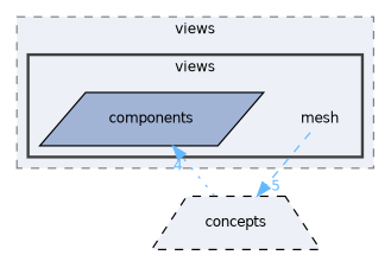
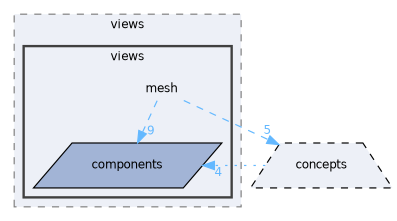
  digraph {
    compound=true
    node [color=black fontname=Helvetica fontsize=10]
    edge [color=steelblue1 fontcolor=steelblue1 fontname=Helvetica fontsize=10 labeldistance=1.5 labelfontname=Helvetica labelfontsize=10 style=dashed]
    n1 [color=brown height=0.2 label=mesh shape=plaintext width=0.4]
    n2 [fillcolor="#a2b4d6" height=0.2 label=components shape=parallelogram style=filled width=0.4]
    n3 [fillcolor="#edf0f7" height=0.2 label=concepts shape=trapezium style="filled,dashed" width=0.4]
    subgraph cluster_1 {
      bgcolor="#edf0f7"
      fontname=Helvetica
      fontsize=10
      label=views
      pencolor=grey50
      style="filled,dashed"
      subgraph cluster_2 {
        bgcolor="#edf0f7"
        fontname=Helvetica
        fontsize=10
        label=views
        pencolor=grey25
        style="filled,bold"
        n1
        n2
      }
    }
+   n1 -> n2 [headlabel=9]
    n1 -> n3 [headlabel=5]
    n3 -> n2 [headlabel=4 style=dotted]
  }
